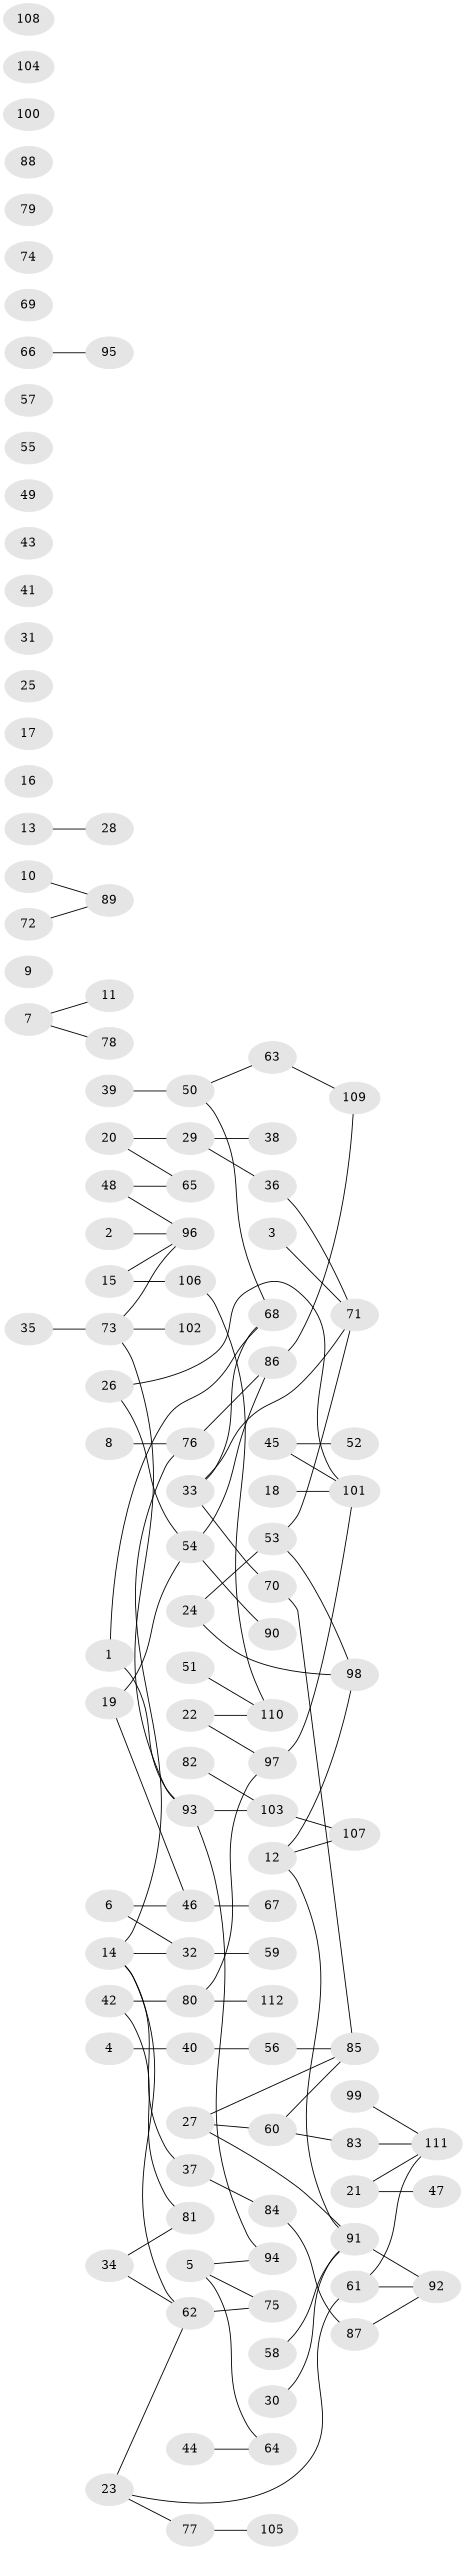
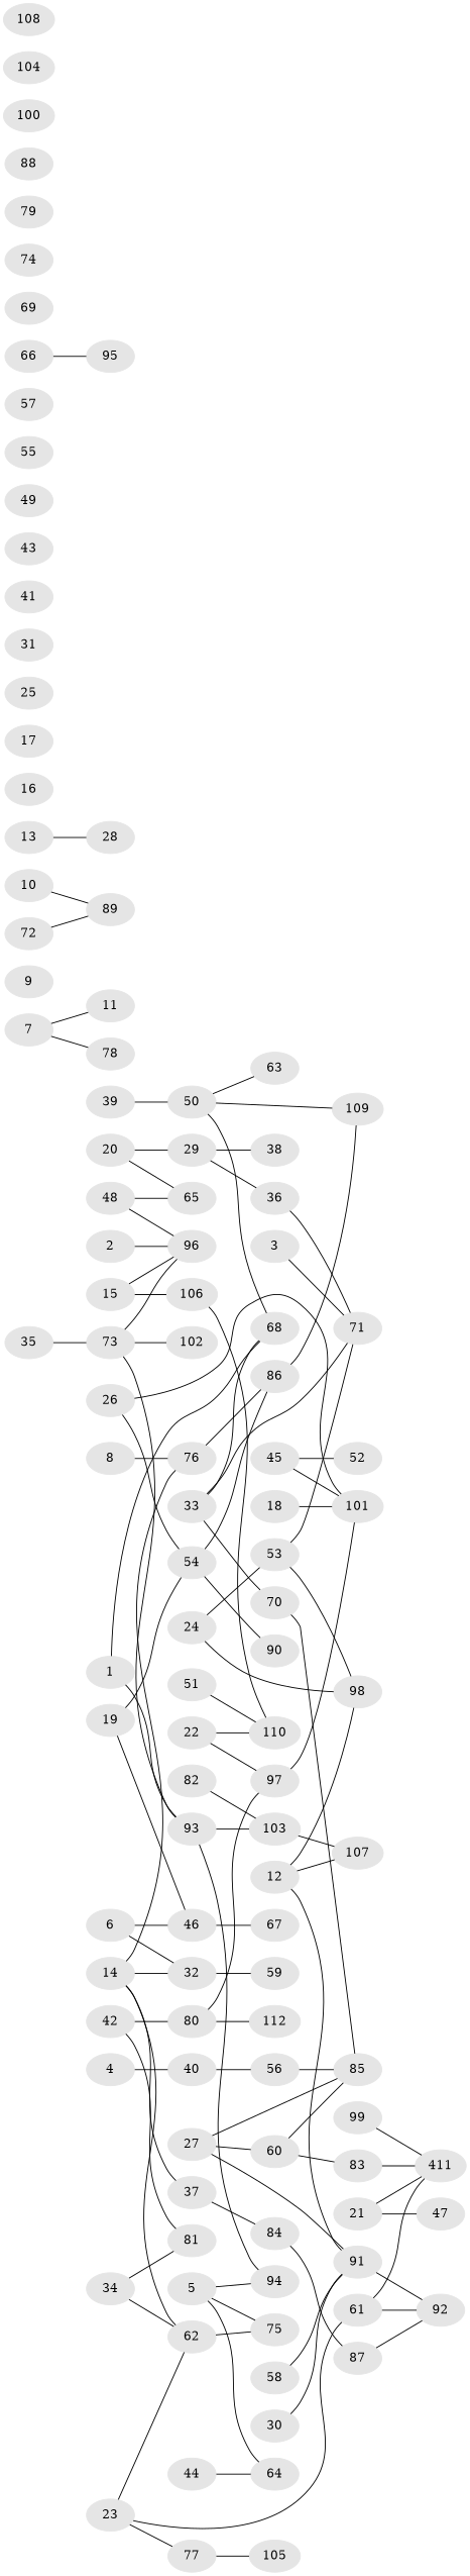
  graph {
    rankdir=LR
    node [color=gray90 style=filled]
    1
    68
    93
    94
    103
    2
    96
    3
    71
    4
    40
    56
    5
    64
    75
    6
    32
    46
    59
    67
    7
    11
    78
    8
    76
    86
    9
    10
    89
    12
    91
    98
    107
    92
    13
    28
    14
    37
    62
    84
    15
    106
    110
    16
    17
    18
    101
    19
    54
    90
    20
    29
    65
    36
    38
    21
    47
-   111
+   111 [label=411]
    22
    97
    23
    61
    77
    105
    24
    53
    25
    26
    27
    60
    85
    83
    30
    31
    33
    70
    34
    81
    35
    73
    102
    87
    39
    50
    63
    41
    42
    80
    112
    43
    44
    45
    52
    48
    49
    109
    51
    55
    57
    58
    66
    95
    69
    72
    74
    79
    82
    88
    99
    100
    104
    108
    1 -- 68
    1 -- 93
    93 -- 94
    93 -- 103
    103 -- 107
    2 -- 96
    3 -- 71
    4 -- 40
    40 -- 56
    56 -- 85
    5 -- 94
    5 -- 64
    5 -- 75
    6 -- 32
    6 -- 46
    32 -- 59
    46 -- 67
    7 -- 11
    7 -- 78
    8 -- 76
    76 -- 86
    86 -- 109
    10 -- 89
    12 -- 91
    12 -- 98
    12 -- 107
    91 -- 92
    13 -- 28
    14 -- 32
    14 -- 76
    14 -- 37
    14 -- 62
    37 -- 84
    62 -- 75
    84 -- 87
    15 -- 96
    15 -- 106
    106 -- 110
    18 -- 101
    19 -- 46
    19 -- 54
    54 -- 86
    54 -- 90
    20 -- 29
    20 -- 65
    29 -- 36
    29 -- 38
    36 -- 71
    21 -- 47
    21 -- 111
    22 -- 110
    22 -- 97
    97 -- 101
    23 -- 62
    23 -- 61
    23 -- 77
    61 -- 92
    61 -- 111
    77 -- 105
    24 -- 98
    24 -- 53
    53 -- 71
    53 -- 98
    26 -- 101
    26 -- 54
    27 -- 91
    27 -- 60
    27 -- 85
    60 -- 85
    60 -- 83
    83 -- 111
    30 -- 91
    33 -- 68
    33 -- 71
    33 -- 70
    70 -- 85
    34 -- 62
    34 -- 81
    35 -- 73
    73 -- 93
    73 -- 96
    73 -- 102
    87 -- 92
    39 -- 50
    50 -- 68
    50 -- 63
-   63 -- 109
+   50 -- 109
    42 -- 81
    42 -- 80
    80 -- 97
    80 -- 112
    44 -- 64
    45 -- 101
    45 -- 52
    48 -- 96
    48 -- 65
    51 -- 110
    58 -- 91
    66 -- 95
    72 -- 89
    82 -- 103
    99 -- 111
  }
